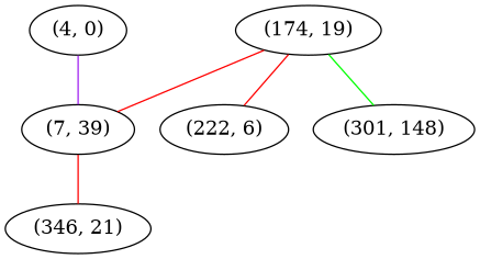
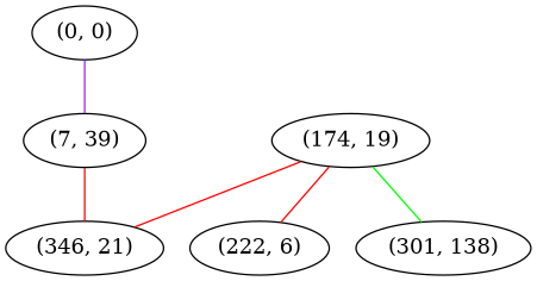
  graph {
    edge [color=red weight=1]
-   "(0, 0)" [label="(4, 0)"]
+   "(0, 0)"
    "(7, 39)"
    n3 [label="(346, 21)"]
    "(174, 19)"
    n5 [label="(222, 6)"]
-   "(301, 138)" [label="(301, 148)"]
+   "(301, 138)"
    "(0, 0)" -- "(7, 39)" [color=purple weight=4]
    "(7, 39)" -- n3
-   "(174, 19)" -- "(7, 39)"
+   "(174, 19)" -- n3
    "(174, 19)" -- n5
    "(174, 19)" -- "(301, 138)" [color=green weight=2]
  }
